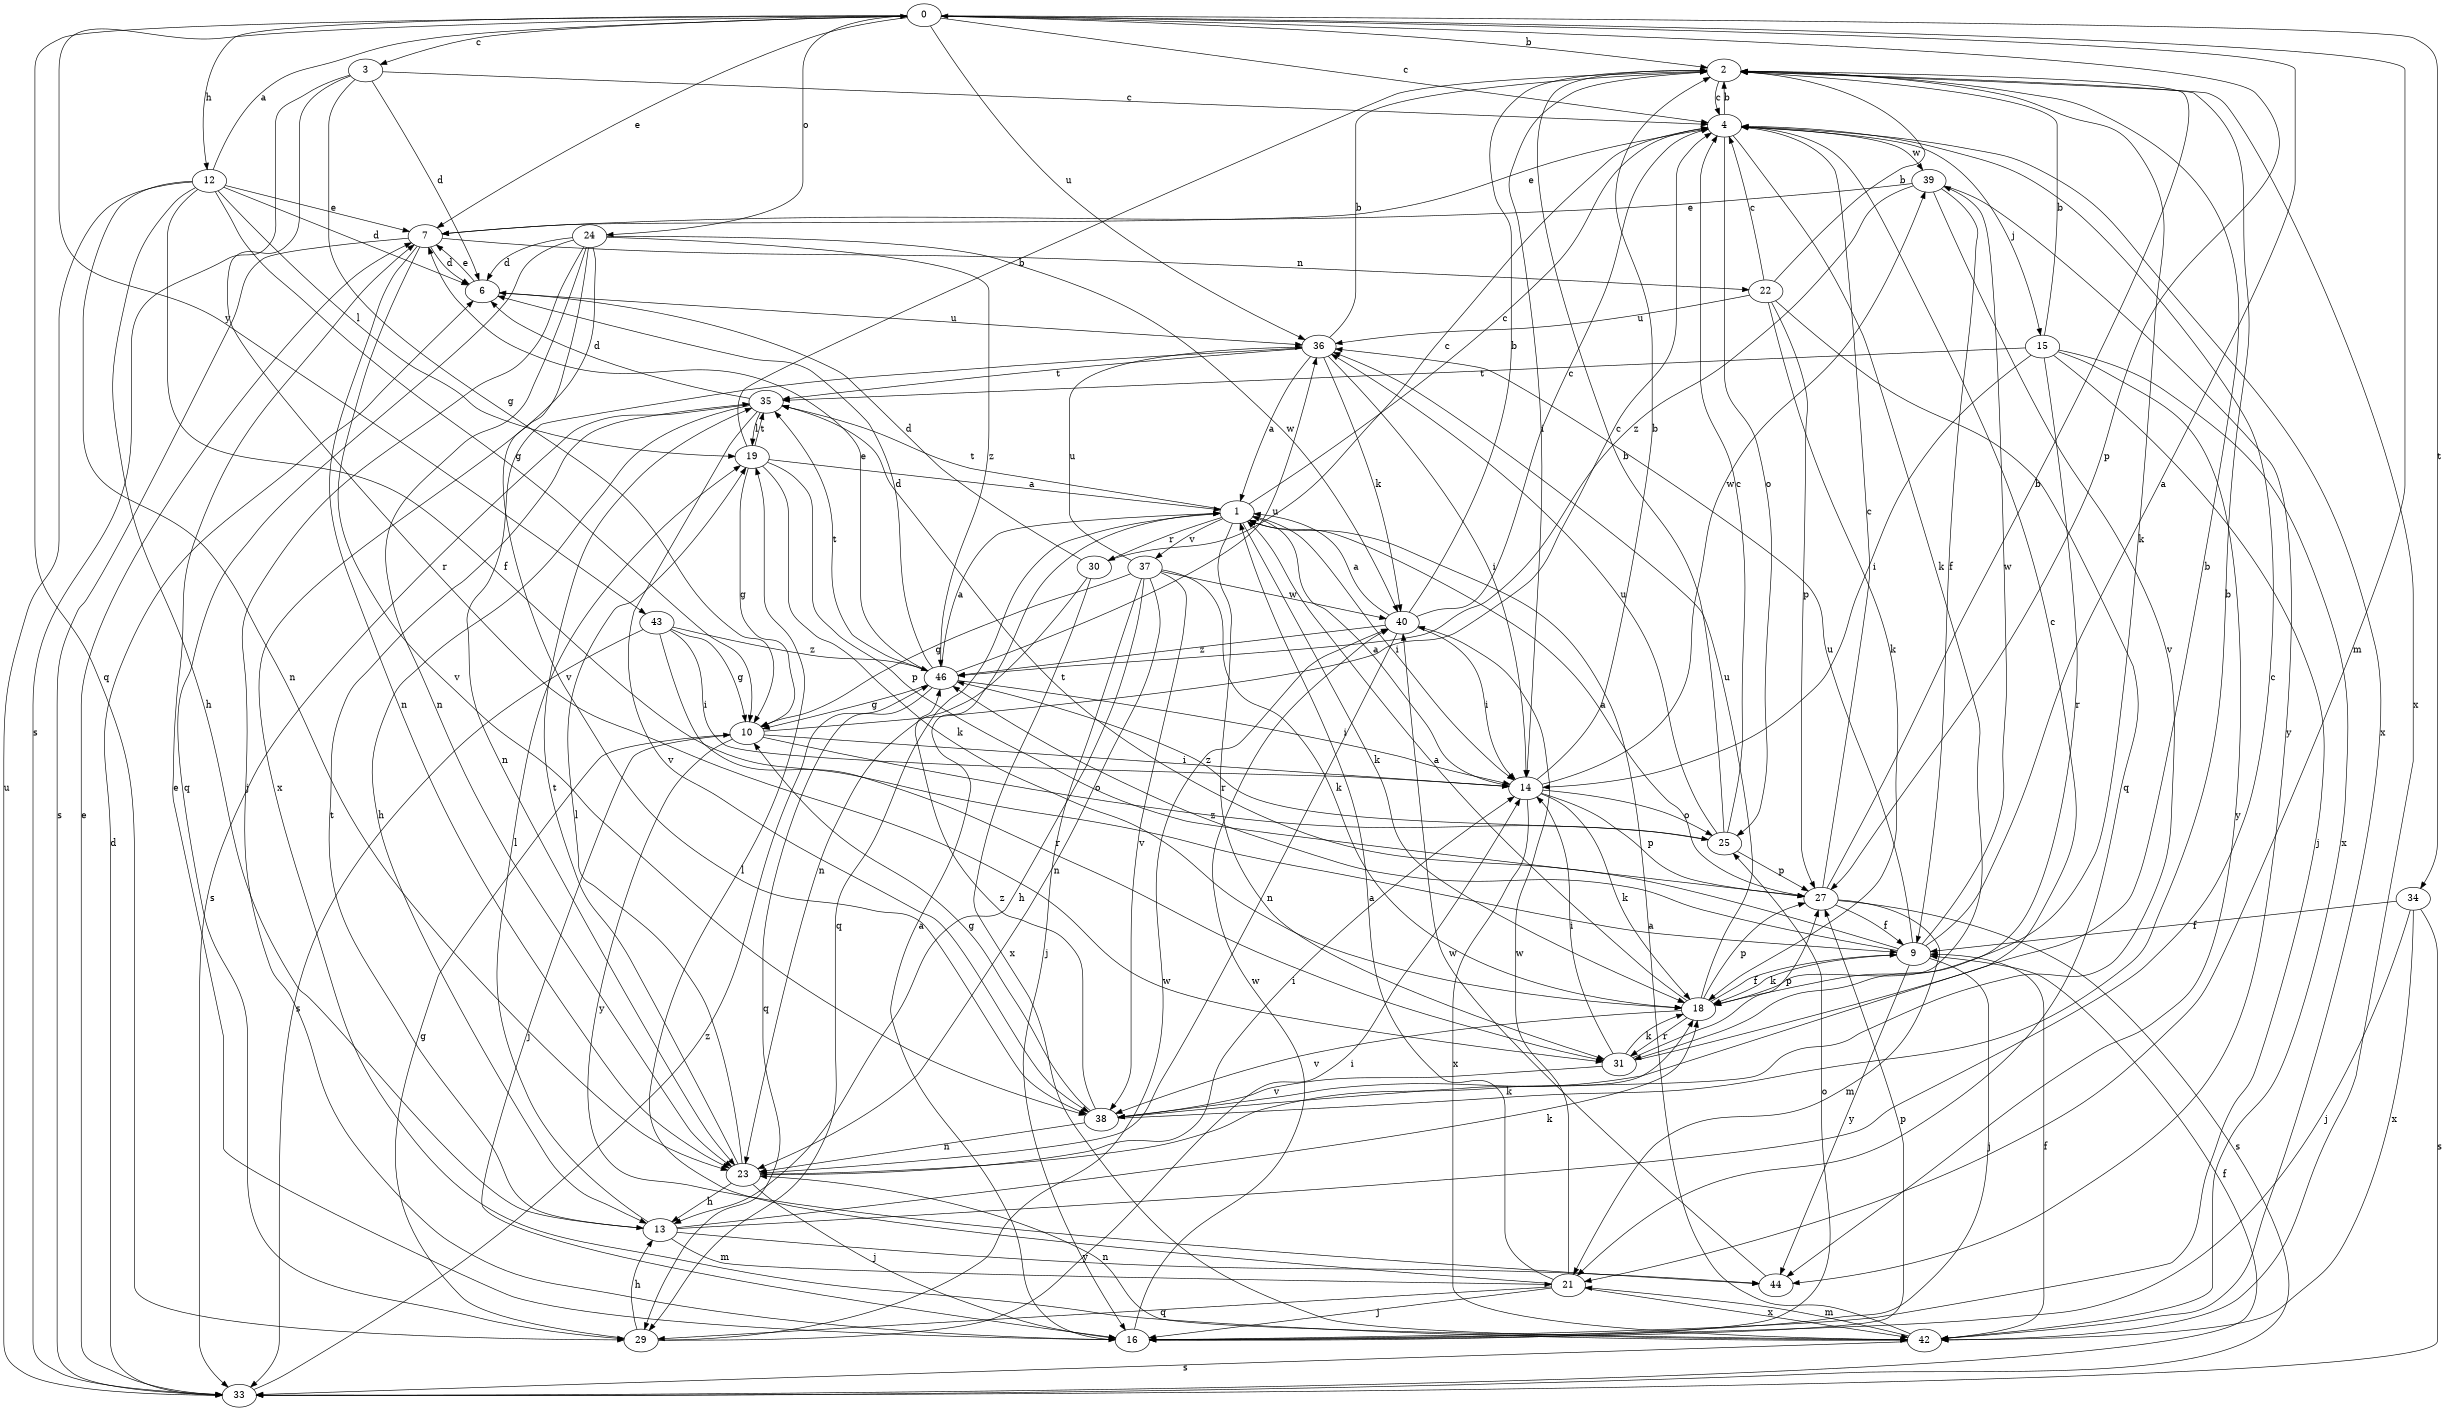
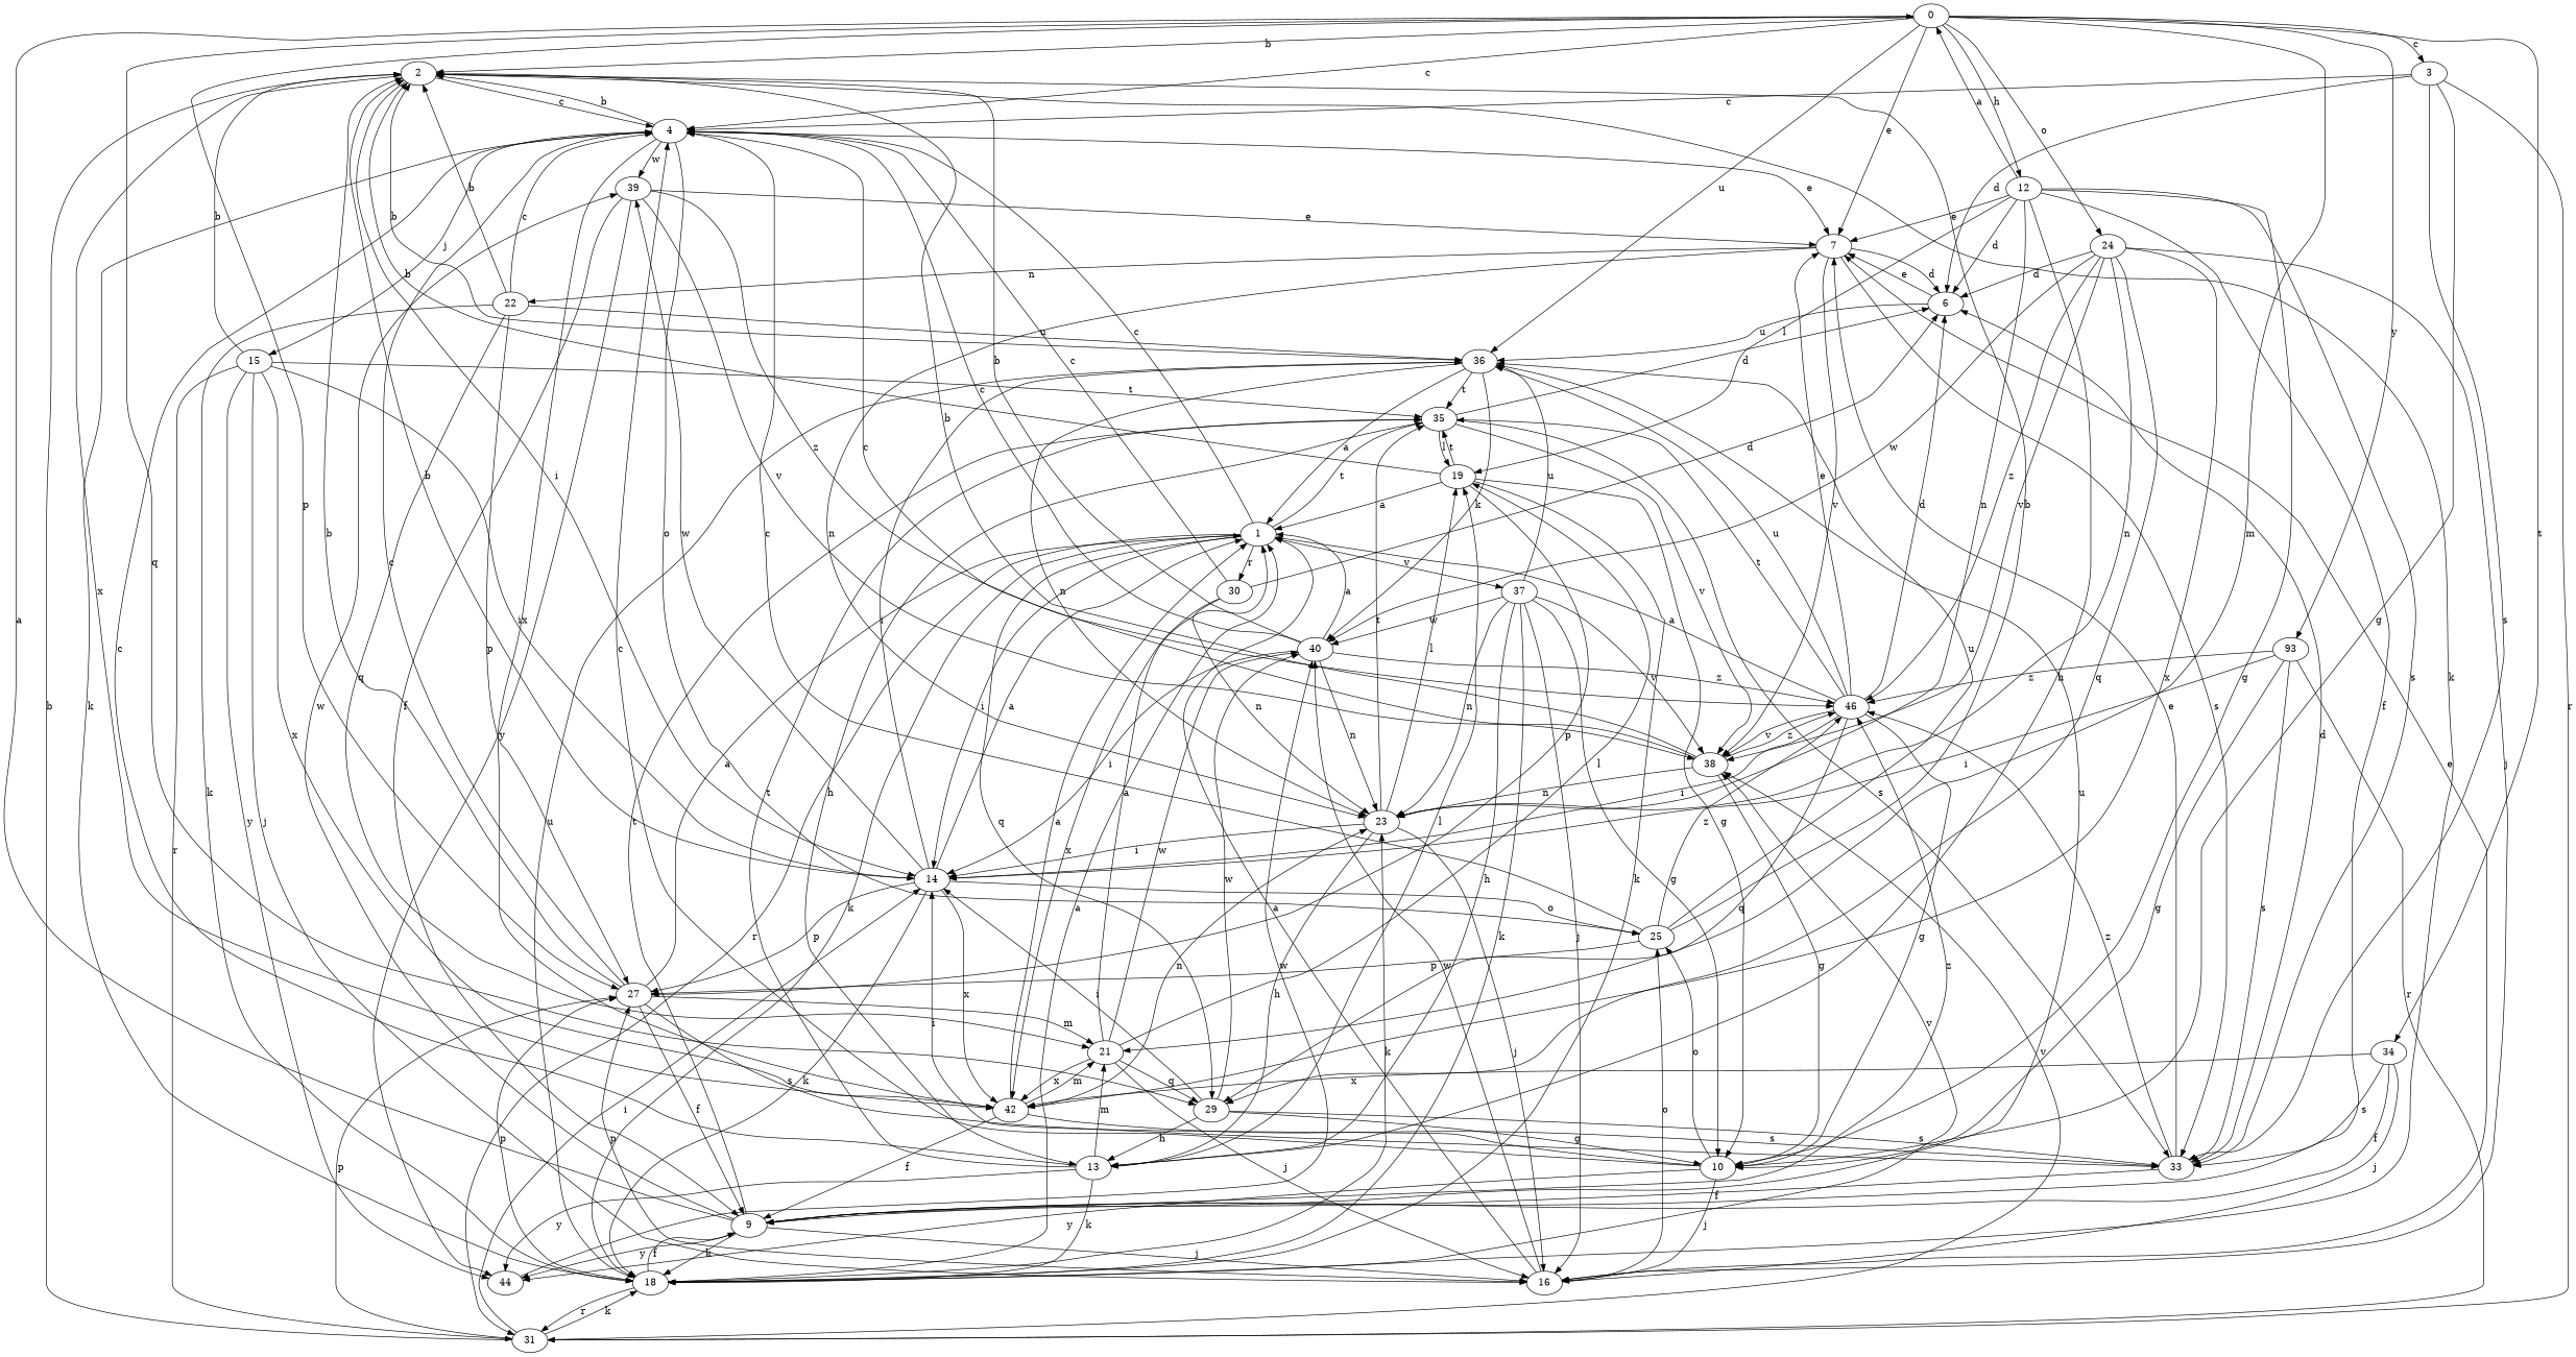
  strict digraph {
    0
    2
    3
    4
    7
    12
    21
    24
    27
    29
    34
    36
-   43
+   43 [label=93]
    14
    18
    42
    31
    6
    10
    33
    15
    25
    39
    22
    23
    38
    9
    13
    19
    1
    16
    40
    46
    35
    30
    37
    44
    0 -> 2 [label=b]
    0 -> 3 [label=c]
    0 -> 4 [label=c]
    0 -> 7 [label=e]
    0 -> 12 [label=h]
    0 -> 21 [label=m]
    0 -> 24 [label=o]
    0 -> 27 [label=p]
    0 -> 29 [label=q]
    0 -> 34 [label=t]
    0 -> 36 [label=u]
    0 -> 43 [label=y]
    2 -> 4 [label=c]
    2 -> 14 [label=i]
    2 -> 18 [label=k]
    2 -> 42 [label=x]
    3 -> 4 [label=c]
    3 -> 31 [label=r]
    3 -> 6 [label=d]
    3 -> 10 [label=g]
    3 -> 33 [label=s]
    4 -> 2 [label=b]
    4 -> 7 [label=e]
    4 -> 18 [label=k]
    4 -> 42 [label=x]
    4 -> 15 [label=j]
    4 -> 25 [label=o]
    4 -> 39 [label=w]
    7 -> 6 [label=d]
    7 -> 33 [label=s]
    7 -> 22 [label=n]
    7 -> 23 [label=n]
    7 -> 38 [label=v]
    12 -> 0 [label=a]
    12 -> 7 [label=e]
    12 -> 6 [label=d]
    12 -> 10 [label=g]
-   12 -> 33 [label=u]
+   12 -> 33 [label=s]
    12 -> 23 [label=n]
    12 -> 9 [label=f]
    12 -> 13 [label=h]
    12 -> 19 [label=l]
    21 -> 29 [label=q]
    21 -> 42 [label=x]
    21 -> 19 [label=l]
    21 -> 1 [label=a]
    21 -> 16 [label=j]
    21 -> 40 [label=w]
    24 -> 29 [label=q]
    24 -> 42 [label=x]
    24 -> 6 [label=d]
    24 -> 23 [label=n]
    24 -> 38 [label=v]
    24 -> 16 [label=j]
    24 -> 40 [label=w]
    24 -> 46 [label=z]
    27 -> 2 [label=b]
    27 -> 4 [label=c]
    27 -> 21 [label=m]
    27 -> 33 [label=s]
    27 -> 9 [label=f]
    27 -> 1 [label=a]
    29 -> 14 [label=i]
    29 -> 10 [label=g]
+   29 -> 33 [label=s]
    29 -> 13 [label=h]
    29 -> 40 [label=w]
    34 -> 42 [label=x]
    34 -> 33 [label=s]
    34 -> 9 [label=f]
    34 -> 16 [label=j]
    36 -> 2 [label=b]
-   36 -> 14 [label=i]
+   14 -> 36 [label=i]
    36 -> 23 [label=n]
    36 -> 1 [label=a]
    36 -> 40 [label=k]
    36 -> 35 [label=t]
    43 -> 14 [label=i]
    43 -> 31 [label=r]
    43 -> 10 [label=g]
    43 -> 33 [label=s]
    43 -> 46 [label=z]
    14 -> 2 [label=b]
    14 -> 27 [label=p]
    14 -> 18 [label=k]
    14 -> 42 [label=x]
    14 -> 25 [label=o]
    14 -> 39 [label=w]
    14 -> 1 [label=a]
    18 -> 27 [label=p]
    18 -> 36 [label=u]
    18 -> 31 [label=r]
    18 -> 38 [label=v]
    18 -> 9 [label=f]
    18 -> 1 [label=a]
    42 -> 21 [label=m]
    42 -> 33 [label=s]
    42 -> 23 [label=n]
    42 -> 9 [label=f]
    42 -> 1 [label=a]
    31 -> 2 [label=b]
    31 -> 27 [label=p]
    31 -> 14 [label=i]
    31 -> 18 [label=k]
    31 -> 38 [label=v]
    6 -> 7 [label=e]
    6 -> 36 [label=u]
    10 -> 4 [label=c]
    10 -> 14 [label=i]
    10 -> 25 [label=o]
    10 -> 16 [label=j]
    10 -> 44 [label=y]
    33 -> 7 [label=e]
    33 -> 6 [label=d]
    33 -> 9 [label=f]
    33 -> 46 [label=z]
    15 -> 2 [label=b]
    15 -> 14 [label=i]
    15 -> 42 [label=x]
    15 -> 31 [label=r]
    15 -> 16 [label=j]
    15 -> 35 [label=t]
    15 -> 44 [label=y]
    25 -> 2 [label=b]
    25 -> 4 [label=c]
    25 -> 27 [label=p]
    25 -> 36 [label=u]
    25 -> 46 [label=z]
    39 -> 7 [label=e]
    39 -> 38 [label=v]
    39 -> 9 [label=f]
    39 -> 46 [label=z]
    39 -> 44 [label=y]
    22 -> 2 [label=b]
    22 -> 4 [label=c]
    22 -> 21 [label=q]
    22 -> 27 [label=p]
    22 -> 36 [label=u]
    22 -> 18 [label=k]
    23 -> 14 [label=i]
-   23 -> 18 [label=k]
+   18 -> 23 [label=k]
    23 -> 13 [label=h]
    23 -> 19 [label=l]
    23 -> 16 [label=j]
    23 -> 35 [label=t]
    38 -> 2 [label=b]
    38 -> 4 [label=c]
    38 -> 10 [label=g]
    38 -> 23 [label=n]
    38 -> 46 [label=z]
    9 -> 0 [label=a]
    9 -> 36 [label=u]
    9 -> 18 [label=k]
    9 -> 39 [label=w]
    9 -> 16 [label=j]
    9 -> 46 [label=z]
    9 -> 35 [label=t]
    9 -> 44 [label=y]
    13 -> 4 [label=c]
    13 -> 21 [label=m]
    13 -> 18 [label=k]
    13 -> 19 [label=l]
    13 -> 35 [label=t]
    13 -> 44 [label=y]
    19 -> 2 [label=b]
    19 -> 27 [label=p]
    19 -> 18 [label=k]
    19 -> 10 [label=g]
    19 -> 1 [label=a]
    19 -> 35 [label=t]
    1 -> 4 [label=c]
    1 -> 29 [label=q]
    1 -> 14 [label=i]
    1 -> 18 [label=k]
    1 -> 31 [label=r]
    1 -> 35 [label=t]
    1 -> 30 [label=r]
    1 -> 37 [label=v]
    16 -> 7 [label=e]
    16 -> 27 [label=p]
    16 -> 25 [label=o]
    16 -> 1 [label=a]
    16 -> 40 [label=w]
    40 -> 2 [label=b]
    40 -> 4 [label=c]
    40 -> 14 [label=i]
    40 -> 23 [label=n]
    40 -> 1 [label=a]
    40 -> 46 [label=z]
    46 -> 7 [label=e]
    46 -> 29 [label=q]
    46 -> 36 [label=u]
    46 -> 14 [label=i]
    46 -> 6 [label=d]
    46 -> 10 [label=g]
+   46 -> 38 [label=v]
    46 -> 1 [label=a]
    46 -> 35 [label=t]
    35 -> 6 [label=d]
    35 -> 33 [label=s]
    35 -> 38 [label=v]
    35 -> 13 [label=h]
    35 -> 19 [label=l]
    30 -> 4 [label=c]
    30 -> 42 [label=x]
    30 -> 6 [label=d]
    30 -> 23 [label=n]
    37 -> 36 [label=u]
    37 -> 18 [label=k]
    37 -> 10 [label=g]
    37 -> 23 [label=n]
    37 -> 38 [label=v]
    37 -> 13 [label=h]
    37 -> 16 [label=j]
    37 -> 40 [label=w]
    44 -> 40 [label=w]
  }
